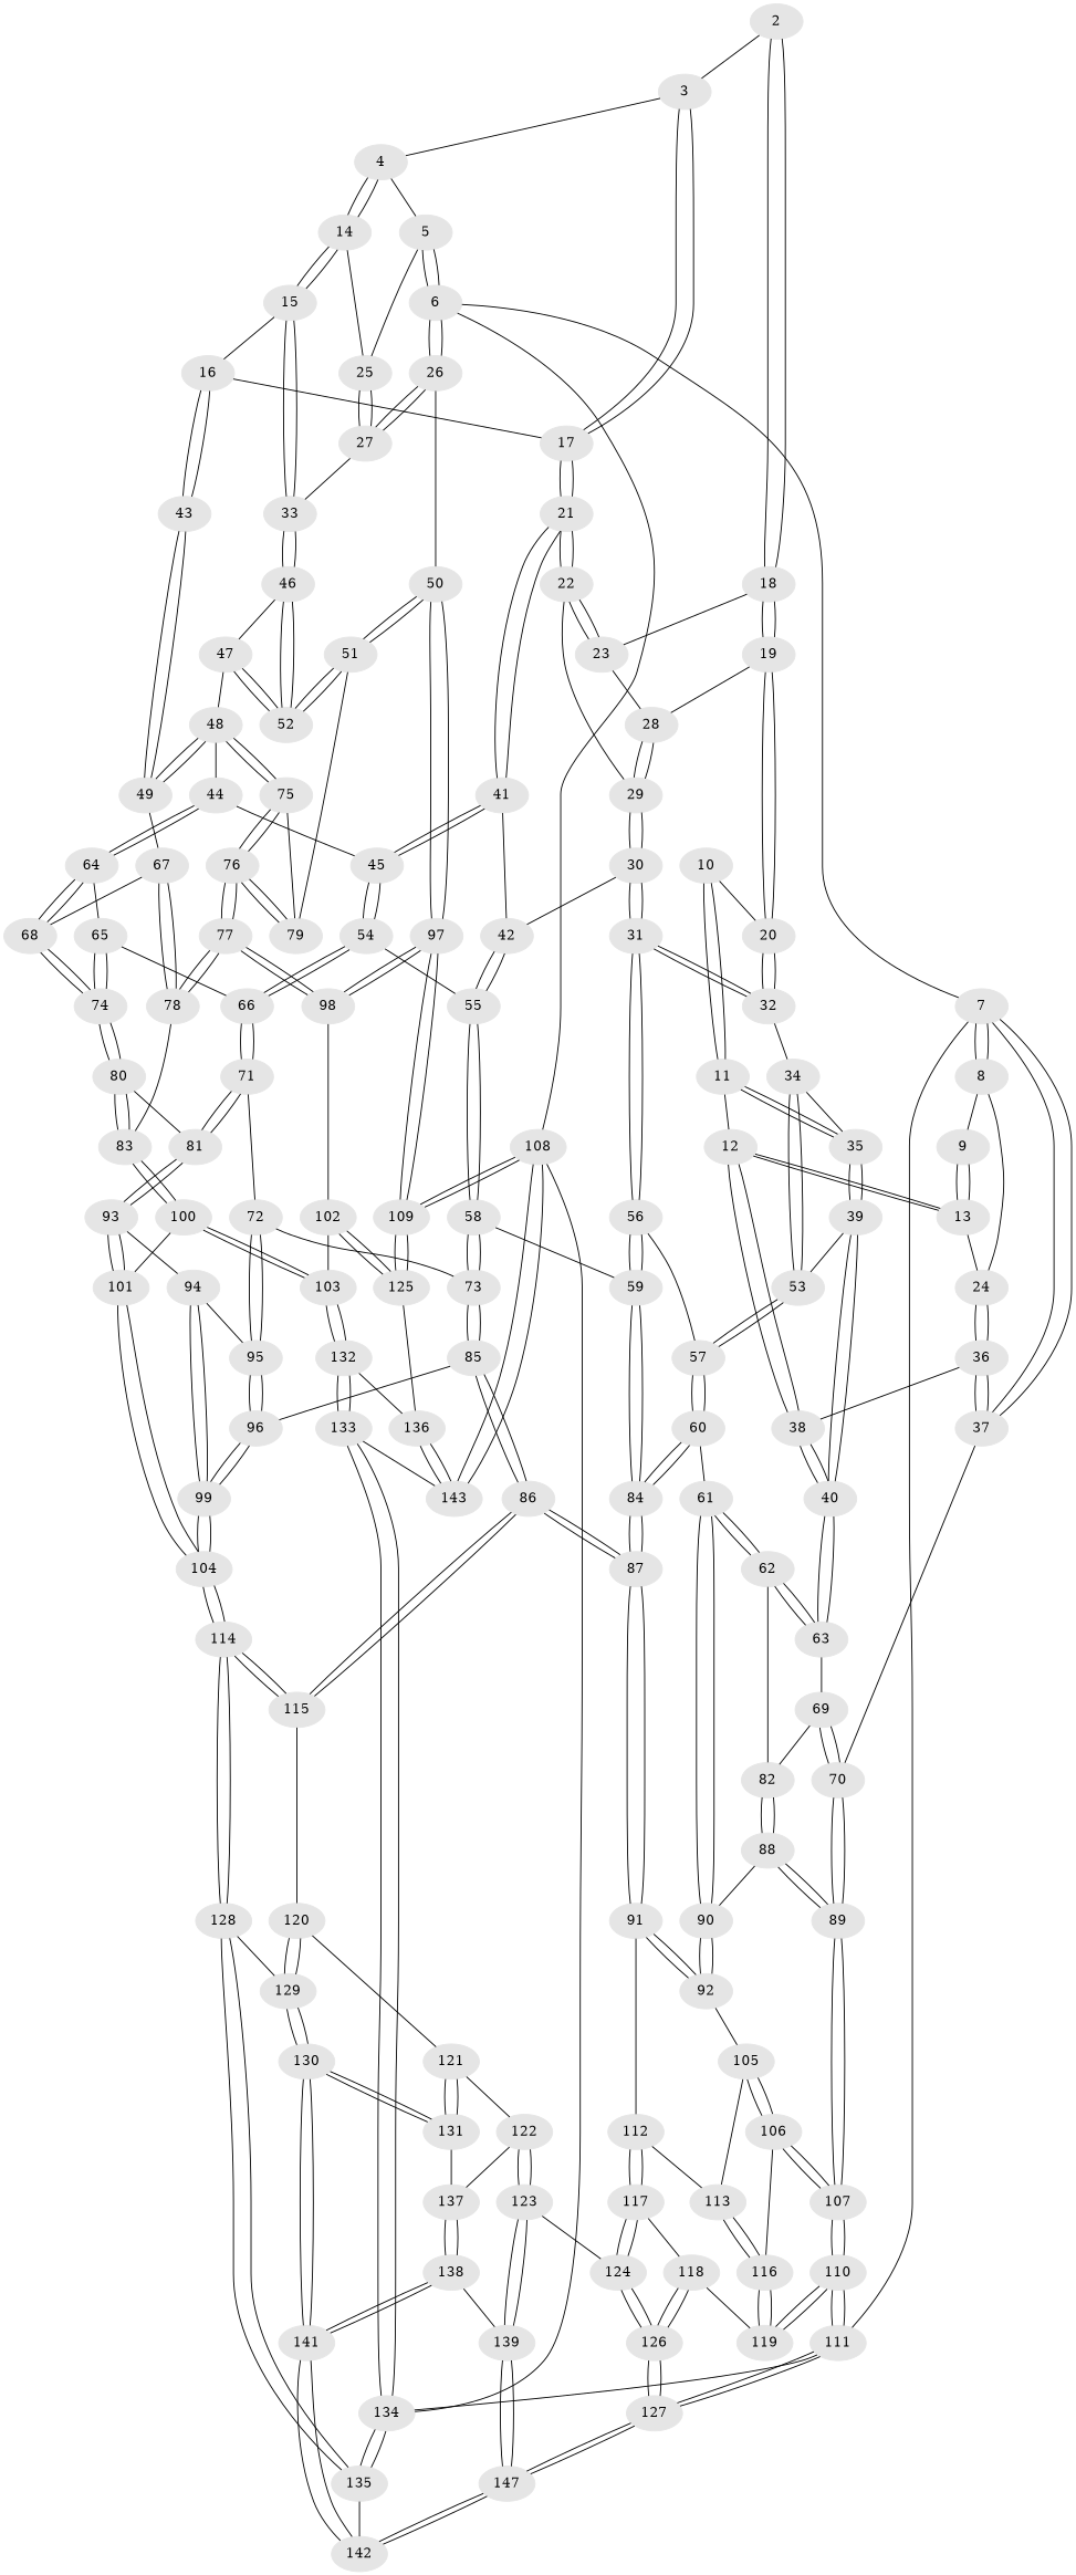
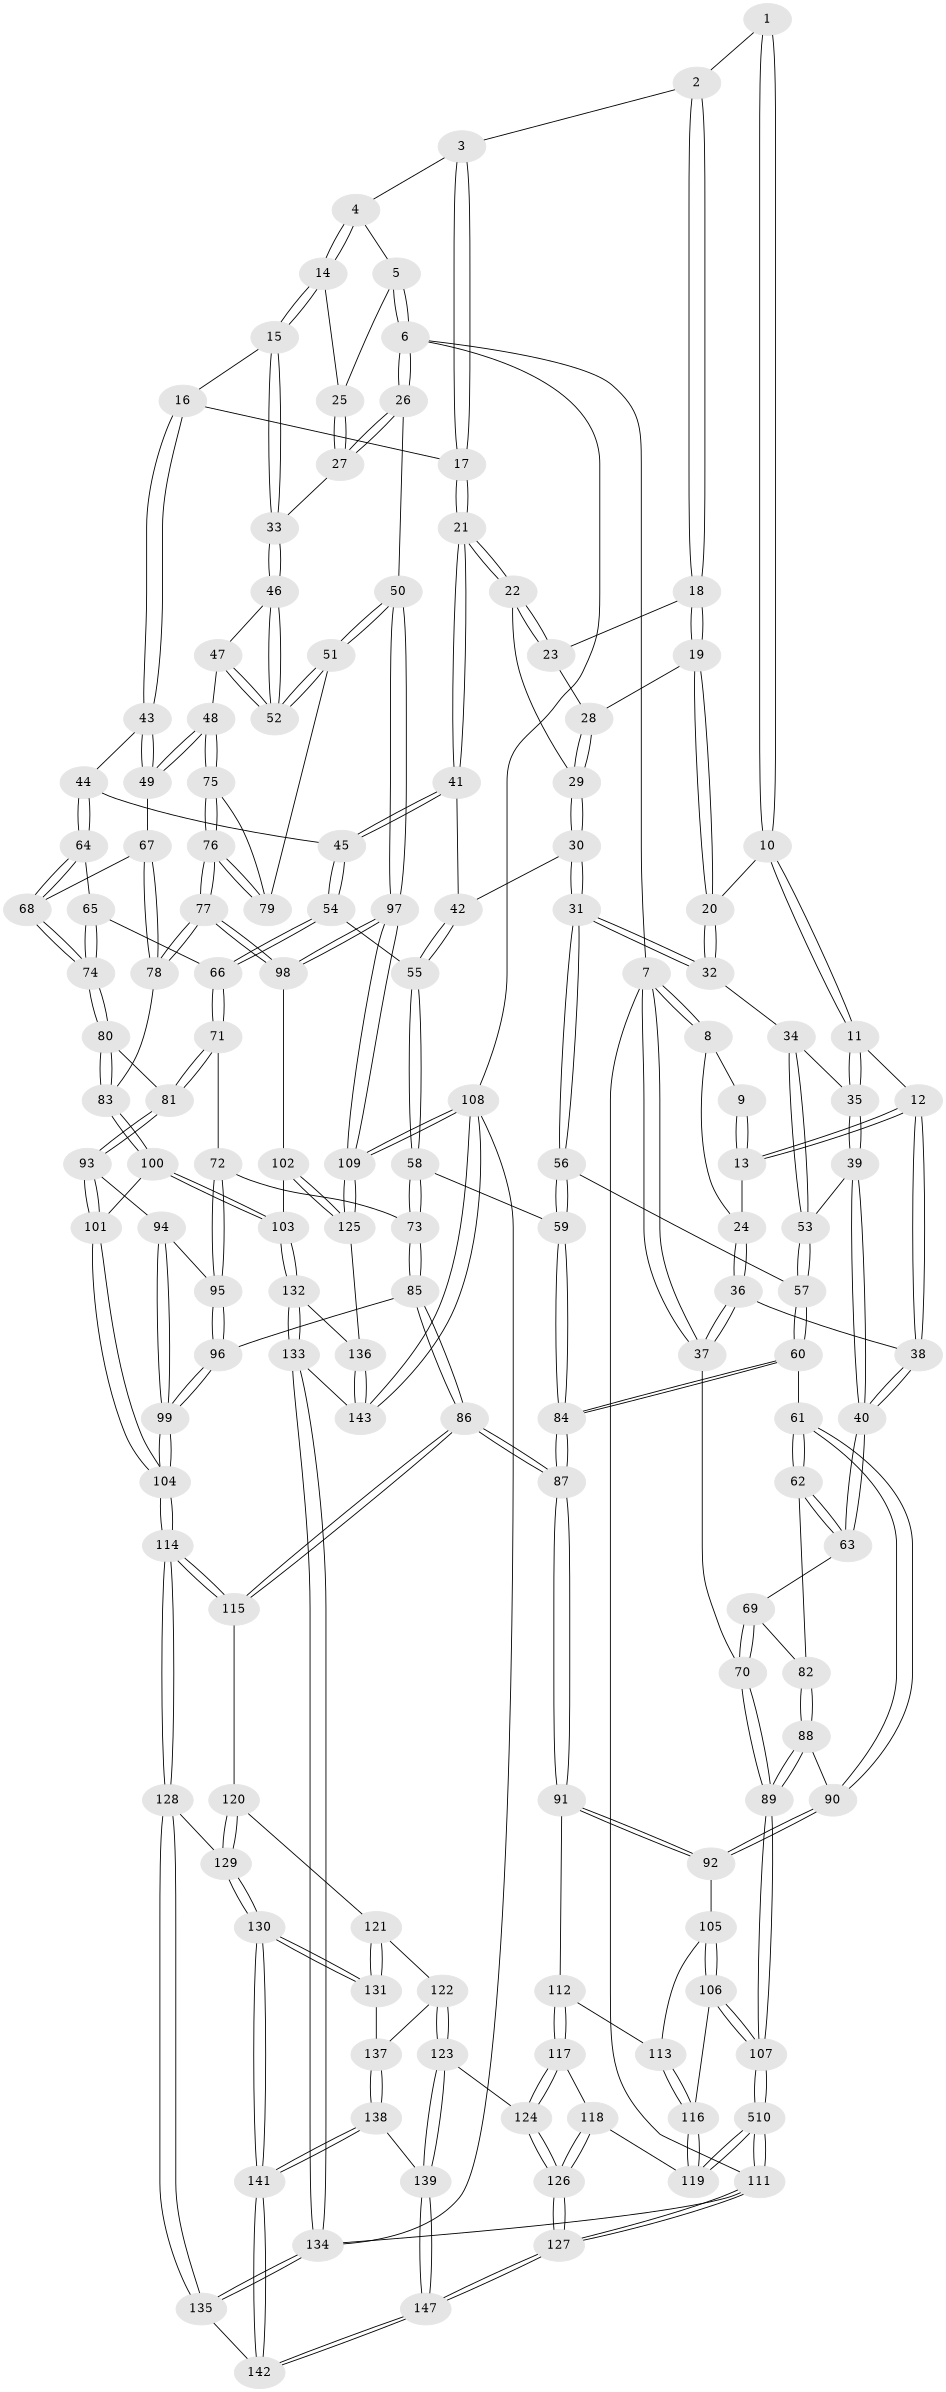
  graph {
    node [color=gray90 style=filled]
+   1
    2
    10
    3
    18
    11
    20
    4
    17
    19
    23
    5
    14
    21
    6
    25
    15
    7
    26
    108
    27
    8
    37
    111
    50
    109
    134
    143
    9
    24
    70
    127
    13
    36
    12
    35
    32
    38
    39
    40
    16
    33
    43
    46
    44
    49
    22
    41
    28
    29
    34
    42
    45
    30
    51
    97
    31
    56
    55
    57
    59
    53
    47
    52
    89
    63
    69
    54
    58
    64
    67
    65
    68
    66
    48
    75
    79
    76
    78
    98
    60
    71
    73
    84
    61
    85
    87
    62
    90
    82
    92
    88
    74
    80
    72
    81
    83
    107
    95
    93
    96
    86
    77
    102
    100
    94
    101
    103
    91
    115
    99
    120
    112
-   110
+   110 [label=510]
    105
    113
    117
    106
    104
    125
    114
    132
    136
    133
    128
    116
    119
    135
    n129 [label=147]
    118
    124
    129
    121
    126
    122
    131
    130
    123
    137
    139
    138
    142
    141
+   1 -- 2
+   1 -- 10
+   1 -- 10
    2 -- 3
    2 -- 18
    2 -- 18
    10 -- 11
    10 -- 11
    10 -- 20
    3 -- 4
    3 -- 17
    3 -- 17
    18 -- 19
    18 -- 19
    18 -- 23
    11 -- 12
    11 -- 35
    11 -- 35
    20 -- 32
    20 -- 32
    4 -- 5
    4 -- 14
    4 -- 14
    17 -- 21
    17 -- 21
    19 -- 20
    19 -- 20
    19 -- 28
    23 -- 28
    5 -- 6
    5 -- 6
    5 -- 25
    14 -- 25
    14 -- 15
    14 -- 15
    21 -- 22
    21 -- 22
    21 -- 41
    21 -- 41
    6 -- 7
    6 -- 26
    6 -- 26
    6 -- 108
    25 -- 27
    25 -- 27
    15 -- 16
    15 -- 33
    15 -- 33
    7 -- 8
    7 -- 8
    7 -- 37
    7 -- 37
    7 -- 111
    26 -- 27
    26 -- 27
    26 -- 50
    108 -- 109
    108 -- 109
    108 -- 134
    108 -- 143
    108 -- 143
    27 -- 33
    8 -- 9
    8 -- 24
    37 -- 70
    111 -- 134
    111 -- 127
    111 -- 127
    50 -- 51
    50 -- 51
    50 -- 97
    50 -- 97
    109 -- 125
    109 -- 125
    134 -- 135
    134 -- 135
    9 -- 13
    9 -- 13
    24 -- 36
    24 -- 36
    70 -- 89
    70 -- 89
    127 -- n129
    127 -- n129
    13 -- 24
    36 -- 37
    36 -- 37
    36 -- 38
    12 -- 13
    12 -- 13
    12 -- 38
    12 -- 38
    35 -- 39
    35 -- 39
    32 -- 34
    38 -- 40
    38 -- 40
    39 -- 40
    39 -- 40
    39 -- 53
    40 -- 63
    40 -- 63
    16 -- 17
    16 -- 43
    16 -- 43
    33 -- 46
    33 -- 46
-   48 -- 44
+   43 -- 44
    43 -- 49
    43 -- 49
    46 -- 47
    46 -- 52
    46 -- 52
    44 -- 45
    44 -- 64
    44 -- 64
    49 -- 67
    22 -- 23
    22 -- 23
    22 -- 29
    41 -- 42
    41 -- 45
    41 -- 45
    28 -- 29
    28 -- 29
    29 -- 30
    29 -- 30
    34 -- 35
    34 -- 53
    34 -- 53
    42 -- 55
    42 -- 55
    45 -- 54
    45 -- 54
    30 -- 42
    30 -- 31
    30 -- 31
    51 -- 52
    51 -- 52
    51 -- 79
    97 -- 109
    97 -- 109
    97 -- 98
    97 -- 98
    31 -- 32
    31 -- 32
    31 -- 56
    31 -- 56
    56 -- 57
    56 -- 59
    56 -- 59
    55 -- 58
    55 -- 58
    57 -- 60
    57 -- 60
    59 -- 84
    59 -- 84
    53 -- 57
    53 -- 57
    47 -- 52
    47 -- 52
    47 -- 48
    89 -- 107
    89 -- 107
    63 -- 69
    69 -- 70
    69 -- 70
    69 -- 82
    54 -- 55
    54 -- 66
    54 -- 66
    58 -- 59
    58 -- 73
    58 -- 73
    64 -- 65
    64 -- 68
    64 -- 68
    67 -- 68
    67 -- 78
    67 -- 78
    65 -- 66
    65 -- 74
    65 -- 74
    68 -- 74
    68 -- 74
    66 -- 71
    66 -- 71
    48 -- 49
    48 -- 49
    48 -- 75
    48 -- 75
    75 -- 79
    75 -- 76
    75 -- 76
    76 -- 79
    76 -- 79
    76 -- 77
    76 -- 77
    78 -- 83
    98 -- 102
    60 -- 84
    60 -- 84
    60 -- 61
    71 -- 72
    71 -- 81
    71 -- 81
    73 -- 85
    73 -- 85
    84 -- 87
    84 -- 87
    61 -- 62
    61 -- 62
    61 -- 90
    61 -- 90
    85 -- 96
    85 -- 86
    85 -- 86
    87 -- 91
    87 -- 91
    62 -- 63
    62 -- 63
    62 -- 82
    90 -- 92
    90 -- 92
    82 -- 88
    82 -- 88
    92 -- 105
    88 -- 89
    88 -- 89
    88 -- 90
    74 -- 80
    74 -- 80
    80 -- 81
    80 -- 83
    80 -- 83
    72 -- 73
    72 -- 95
    72 -- 95
    81 -- 93
    81 -- 93
    83 -- 100
    83 -- 100
    107 -- 110
    107 -- 110
    95 -- 96
    95 -- 96
    93 -- 94
    93 -- 101
    93 -- 101
    96 -- 99
    96 -- 99
    86 -- 87
    86 -- 87
    86 -- 115
    86 -- 115
    77 -- 78
    77 -- 78
    77 -- 98
    77 -- 98
    102 -- 103
    102 -- 125
    102 -- 125
    100 -- 101
    100 -- 103
    100 -- 103
    94 -- 95
    94 -- 99
    94 -- 99
    101 -- 104
    101 -- 104
    103 -- 132
    103 -- 132
    91 -- 92
    91 -- 92
    91 -- 112
    115 -- 120
    99 -- 104
    99 -- 104
    120 -- 129
    120 -- 129
    120 -- 121
    112 -- 113
    112 -- 117
    112 -- 117
    110 -- 111
    110 -- 111
    110 -- 119
    110 -- 119
    105 -- 113
    105 -- 106
    105 -- 106
    113 -- 116
    113 -- 116
    117 -- 118
    117 -- 124
    117 -- 124
    106 -- 107
    106 -- 107
    106 -- 116
    104 -- 114
    104 -- 114
    125 -- 136
    114 -- 115
    114 -- 115
    114 -- 128
    114 -- 128
    132 -- 136
    132 -- 133
    132 -- 133
    136 -- 143
    136 -- 143
    133 -- 134
    133 -- 134
    133 -- 143
    128 -- 135
    128 -- 135
    128 -- 129
    116 -- 119
    116 -- 119
    135 -- 142
    n129 -- 142
    n129 -- 142
    118 -- 119
    118 -- 126
    118 -- 126
    124 -- 126
    124 -- 126
    129 -- 130
    129 -- 130
    121 -- 122
    121 -- 131
    121 -- 131
    126 -- 127
    126 -- 127
    122 -- 123
    122 -- 123
    122 -- 137
    131 -- 137
    130 -- 131
    130 -- 131
    130 -- 141
    130 -- 141
    123 -- 124
    123 -- 139
    123 -- 139
    137 -- 138
    137 -- 138
    139 -- n129
    139 -- n129
    138 -- 139
    138 -- 141
    138 -- 141
    141 -- 142
    141 -- 142
  }
